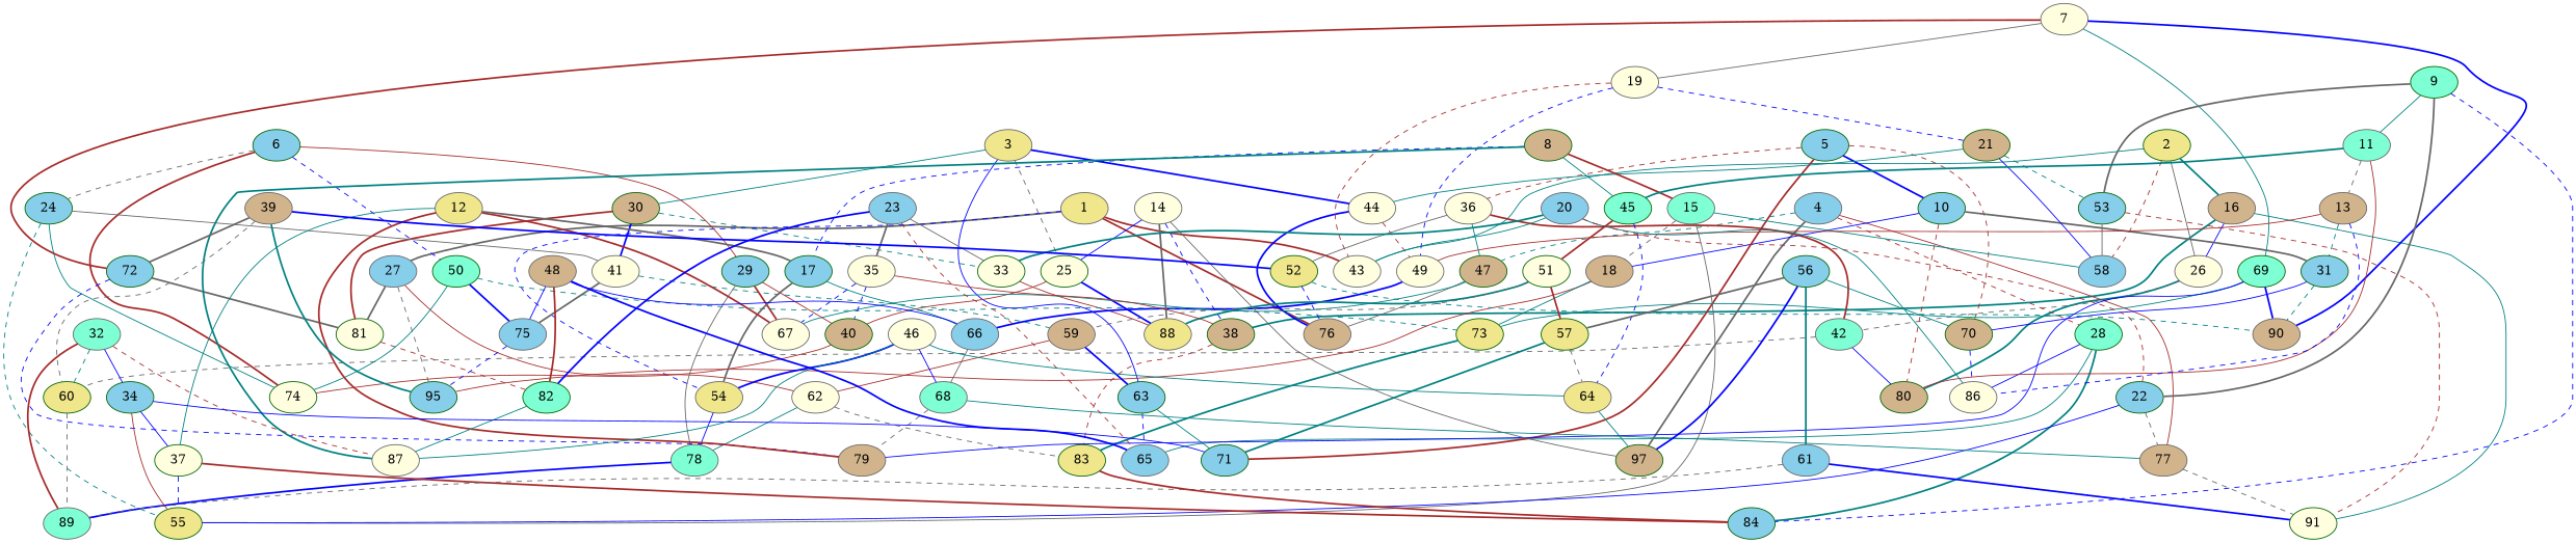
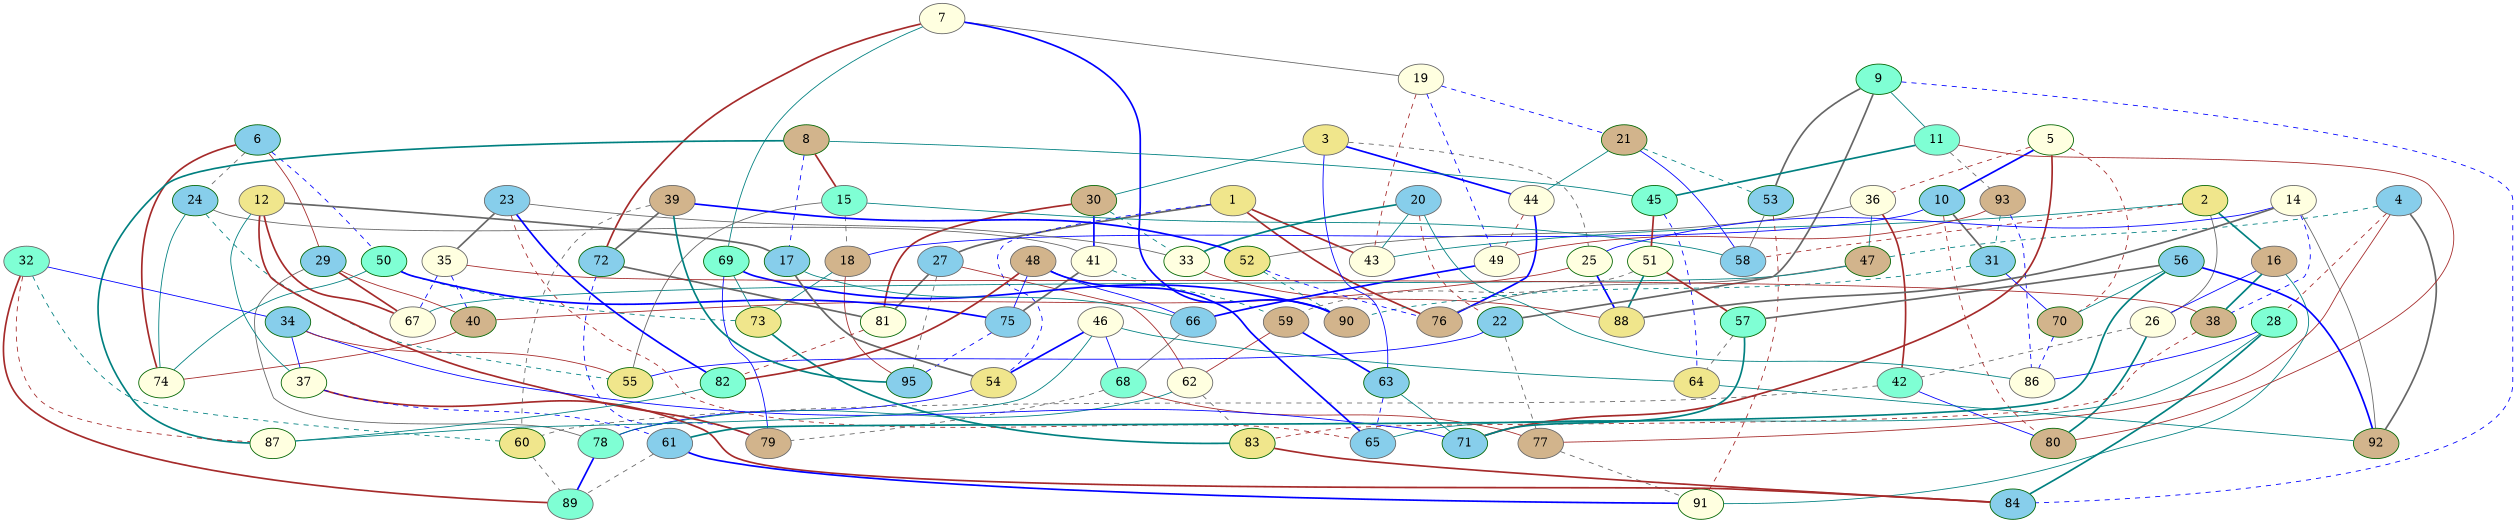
  graph {
    node [color=gray40 fillcolor=skyblue style=filled]
    edge [color=blue style=solid]
    1 [fillcolor=khaki]
    27
    43 [fillcolor=lightyellow]
    54 [fillcolor=khaki]
    76 [fillcolor=tan]
    n6 [color=darkgreen label=95]
    62 [fillcolor=lightyellow]
    81 [color=darkgreen fillcolor=lightyellow]
    78 [fillcolor=aquamarine]
    2 [color=darkgreen fillcolor=khaki]
    16 [fillcolor=tan]
    26 [fillcolor=lightyellow]
    58
    38 [color=darkgreen fillcolor=tan]
    91 [color=darkgreen fillcolor=lightyellow]
    80 [color=darkgreen fillcolor=tan]
    42 [fillcolor=aquamarine]
    3 [fillcolor=khaki]
    25 [color=darkgreen fillcolor=lightyellow]
    30 [color=darkgreen fillcolor=tan]
    44 [fillcolor=lightyellow]
    63 [color=darkgreen]
    88 [fillcolor=khaki]
    40 [color=darkgreen fillcolor=tan]
    33 [color=darkgreen fillcolor=lightyellow]
    41 [fillcolor=lightyellow]
    49 [fillcolor=lightyellow]
    71 [color=darkgreen]
    65
    28 [color=darkgreen fillcolor=aquamarine]
    4
    47 [color=darkgreen fillcolor=tan]
    77 [fillcolor=tan]
-   92 [color=darkgreen fillcolor=tan label=97]
+   92 [color=darkgreen fillcolor=tan]
    84 [color=darkgreen]
    86 [fillcolor=lightyellow]
    67 [fillcolor=lightyellow]
-   5 [color=darkgreen]
+   5 [color=darkgreen fillcolor=lightyellow]
    10 [color=darkgreen]
    36 [fillcolor=lightyellow]
    70 [color=darkgreen fillcolor=tan]
    18 [fillcolor=tan]
    31 [color=darkgreen]
    52 [color=darkgreen fillcolor=khaki]
    6 [color=darkgreen]
    24 [color=darkgreen]
    29 [color=darkgreen]
    50 [color=darkgreen fillcolor=aquamarine]
    74 [color=darkgreen fillcolor=lightyellow]
    55 [color=darkgreen fillcolor=khaki]
    73 [color=darkgreen fillcolor=khaki]
    75
    7 [fillcolor=lightyellow]
    19 [fillcolor=lightyellow]
    69 [color=darkgreen fillcolor=aquamarine]
    72 [color=darkgreen]
    90 [fillcolor=tan]
    21 [color=darkgreen fillcolor=tan]
    79 [fillcolor=tan]
    8 [color=darkgreen fillcolor=tan]
    15 [fillcolor=aquamarine]
    17 [color=darkgreen]
    45 [color=darkgreen fillcolor=aquamarine]
-   87 [fillcolor=lightyellow]
+   87 [color=darkgreen fillcolor=lightyellow]
    66
    51 [color=darkgreen fillcolor=lightyellow]
    64 [fillcolor=khaki]
    9 [color=darkgreen fillcolor=aquamarine]
    11 [fillcolor=aquamarine]
    22 [color=darkgreen]
    53 [color=darkgreen]
-   13 [fillcolor=tan]
+   13 [fillcolor=tan label=93]
    12 [fillcolor=khaki]
    37 [color=darkgreen fillcolor=lightyellow]
    61
    14 [fillcolor=lightyellow]
    83 [color=darkgreen fillcolor=khaki]
    68 [fillcolor=aquamarine]
    20
    23
    35 [fillcolor=lightyellow]
    82 [color=darkgreen fillcolor=aquamarine]
    59 [fillcolor=tan]
    60 [color=darkgreen fillcolor=khaki]
    89 [fillcolor=aquamarine]
    32 [fillcolor=aquamarine]
    34 [color=darkgreen]
    39 [fillcolor=tan]
-   57 [color=darkgreen fillcolor=khaki]
+   57 [color=darkgreen fillcolor=aquamarine]
    46 [fillcolor=lightyellow]
    48 [fillcolor=tan]
    56 [color=darkgreen]
    1 -- 27 [color=gray40 style=bold]
    1 -- 43 [color=brown style=bold]
    1 -- 54 [style=dashed]
    1 -- 76 [color=brown style=bold]
    27 -- n6 [color=gray40 style=dashed]
    27 -- 62 [color=brown]
    27 -- 81 [color=gray40 style=bold]
    54 -- 78
    62 -- 78 [color=teal]
    62 -- 83 [color=gray40 style=dashed]
    81 -- 82 [color=brown style=dashed]
    78 -- 89 [style=bold]
    2 -- 43 [color=teal]
    2 -- 16 [color=teal style=bold]
    2 -- 26 [color=gray40]
    2 -- 58 [color=brown style=dashed]
    16 -- 26
    16 -- 38 [color=teal style=bold]
    16 -- 91 [color=teal]
    26 -- 80 [color=teal style=bold]
    26 -- 42 [color=gray40 style=dashed]
    38 -- 83 [color=brown style=dashed]
    42 -- 80
    42 -- 60 [color=gray40 style=dashed]
    3 -- 25 [color=gray40 style=dashed]
    3 -- 30 [color=teal]
    3 -- 44 [style=bold]
    3 -- 63
    25 -- 88 [style=bold]
    25 -- 40 [color=brown]
    30 -- 81 [color=brown style=bold]
    30 -- 33 [color=teal style=dashed]
    30 -- 41 [style=bold]
    44 -- 76 [style=bold]
    44 -- 49 [color=brown style=dashed]
    63 -- 71 [color=teal]
    63 -- 65 [style=dashed]
    40 -- 74 [color=brown]
    33 -- 88 [color=brown]
    41 -- 75 [color=gray40 style=bold]
    41 -- 59 [color=teal style=dashed]
    49 -- 66 [style=bold]
    28 -- 65 [color=teal]
    28 -- 84 [color=teal style=bold]
    28 -- 86
    4 -- 28 [color=brown style=dashed]
    4 -- 47 [color=teal style=dashed]
    4 -- 77 [color=brown]
    4 -- 92 [color=gray40 style=bold]
    47 -- 76 [color=gray40]
    47 -- 67 [color=teal]
    77 -- 91 [color=gray40 style=dashed]
    5 -- 71 [color=brown style=bold]
    5 -- 10 [style=bold]
    5 -- 36 [color=brown style=dashed]
    5 -- 70 [color=brown style=dashed]
    10 -- 80 [color=brown style=dashed]
    10 -- 18
    10 -- 31 [color=gray40 style=bold]
    36 -- 42 [color=brown style=bold]
    36 -- 47 [color=teal]
    36 -- 52 [color=gray40]
    70 -- 86 [style=dashed]
    18 -- n6 [color=brown]
    18 -- 73 [color=teal]
    31 -- 70
    31 -- 90 [color=teal style=dashed]
    52 -- 76 [style=dashed]
    52 -- 90 [color=teal style=dashed]
    6 -- 24 [color=gray40 style=dashed]
    6 -- 29 [color=brown]
    6 -- 50 [style=dashed]
    6 -- 74 [color=brown style=bold]
    24 -- 41 [color=gray40]
    24 -- 74 [color=teal]
    24 -- 55 [color=teal style=dashed]
    29 -- 78 [color=gray40]
    29 -- 40 [color=brown]
    29 -- 67 [color=brown style=bold]
    50 -- 74 [color=teal]
    50 -- 73 [color=teal style=dashed]
    50 -- 75 [style=bold]
    73 -- 83 [color=teal style=bold]
    75 -- n6 [style=dashed]
    7 -- 19 [color=gray40]
    7 -- 69 [color=teal]
    7 -- 72 [color=brown style=bold]
    7 -- 90 [style=bold]
    19 -- 43 [color=brown style=dashed]
    19 -- 49 [style=dashed]
    19 -- 21 [style=dashed]
    69 -- 73 [color=teal]
    69 -- 90 [style=bold]
    69 -- 79
    72 -- 81 [color=gray40 style=bold]
    72 -- 79 [style=dashed]
    21 -- 58
    21 -- 44 [color=teal]
    21 -- 53 [color=teal style=dashed]
    8 -- 15 [color=brown style=bold]
    8 -- 17 [style=dashed]
    8 -- 45 [color=teal]
    8 -- 87 [color=teal style=bold]
    15 -- 58 [color=teal]
    15 -- 18 [color=gray40 style=dashed]
    15 -- 55 [color=gray40]
    17 -- 54 [color=gray40 style=bold]
    17 -- 66 [color=teal]
    45 -- 51 [color=brown style=bold]
    45 -- 64 [style=dashed]
    66 -- 68 [color=gray40]
    51 -- 88 [color=teal style=bold]
    51 -- 59 [color=gray40 style=dashed]
    51 -- 57 [color=brown style=bold]
    64 -- 92 [color=teal]
    9 -- 84 [style=dashed]
    9 -- 11 [color=teal]
    9 -- 22 [color=gray40 style=bold]
    9 -- 53 [color=gray40 style=bold]
    11 -- 80 [color=brown]
    11 -- 45 [color=teal style=bold]
    11 -- 13 [color=gray40 style=dashed]
    22 -- 77 [color=gray40 style=dashed]
    22 -- 55
    53 -- 58 [color=gray40]
    53 -- 91 [color=brown style=dashed]
    13 -- 49 [color=brown]
    13 -- 86 [style=dashed]
    13 -- 31 [color=teal style=dashed]
    12 -- 67 [color=brown style=bold]
    12 -- 79 [color=brown style=bold]
    12 -- 17 [color=gray40 style=bold]
    12 -- 37 [color=teal]
    37 -- 84 [color=brown style=bold]
-   37 -- 55 [style=dashed]
+   37 -- 61 [style=dashed]
    61 -- 91 [style=bold]
    61 -- 89 [color=gray40 style=dashed]
    14 -- 38 [style=dashed]
    14 -- 25
    14 -- 88 [color=gray40 style=bold]
    14 -- 92 [color=gray40]
    83 -- 84 [color=brown style=bold]
-   68 -- 77 [color=teal]
+   68 -- 77 [color=brown]
    68 -- 79 [color=gray40 style=dashed]
    20 -- 43 [color=teal]
    20 -- 33 [color=teal style=bold]
    20 -- 86 [color=teal]
    20 -- 22 [color=brown style=dashed]
    23 -- 33 [color=gray40]
    23 -- 65 [color=brown style=dashed]
    23 -- 35 [color=gray40 style=bold]
    23 -- 82 [style=bold]
    35 -- 38 [color=brown]
    35 -- 40 [style=dashed]
    35 -- 67 [style=dashed]
    82 -- 87 [color=teal]
    59 -- 62 [color=brown]
    59 -- 63 [style=bold]
    60 -- 89 [color=gray40 style=dashed]
    32 -- 87 [color=brown style=dashed]
    32 -- 60 [color=teal style=dashed]
    32 -- 89 [color=brown style=bold]
    32 -- 34
    34 -- 71
    34 -- 55 [color=brown]
    34 -- 37
    39 -- n6 [color=teal style=bold]
    39 -- 52 [style=bold]
    39 -- 72 [color=gray40 style=bold]
    39 -- 60 [color=gray40 style=dashed]
    57 -- 71 [color=teal style=bold]
    57 -- 64 [color=gray40 style=dashed]
    46 -- 54 [style=bold]
    46 -- 87 [color=teal]
    46 -- 64 [color=teal]
    46 -- 68
    48 -- 65 [style=bold]
    48 -- 75
    48 -- 66
    48 -- 82 [color=brown style=bold]
    56 -- 92 [style=bold]
    56 -- 70 [color=teal]
    56 -- 61 [color=teal style=bold]
    56 -- 57 [color=gray40 style=bold]
  }
